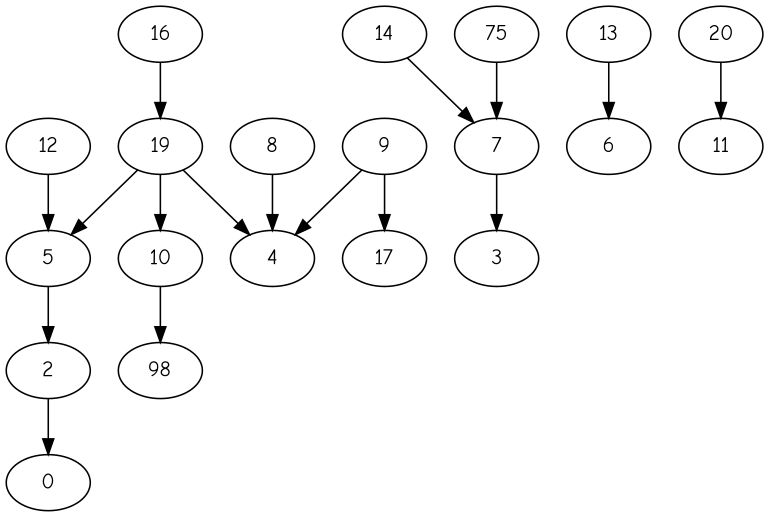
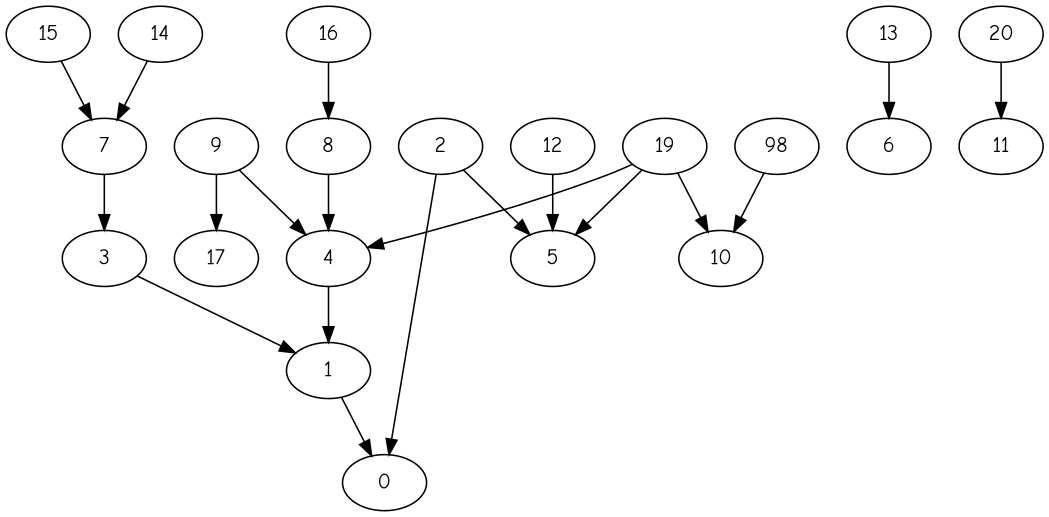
  digraph {
    "Duplicate states"=0
    GraphType=InTree
    "Max states in OPEN"=0
    Modes="120000ms; topo-ordered tasks, ; Pruning: task equivalence, fixed order ready list, ; F-value: ; Optimisation: best schedule length (SL) optimisation on equal, "
    NumberOfTasks=21
    "Pruned using list schedule length"=1775565
    "States removed from OPEN"=0
    TargetSystem="Homogeneous-16"
    "Time to schedule (ms)"=4378
    "Total idle time"=53
    "Total schedule length"=42
    "Total sequential time"=126
    "Total states created"=9321588
    fontname="Comic Neue"
    node ["Finish time"=18 Processor=0 "Start time"=0 Weight=6 fontname="Comic Neue"]
    edge [Weight=9 fontname="Comic Neue"]
    0 ["Finish time"=42 "Start time"=36]
+   1 ["Finish time"=35 "Start time"=30 Weight=5]
    2 ["Finish time"=29 Processor=1 "Start time"=23]
    3 ["Finish time"=28 Processor=2 "Start time"=25 Weight=3]
    4 ["Finish time"=29 "Start time"=19 Weight=10]
    5 ["Finish time"=23 Processor=1 "Start time"=19 Weight=4]
    6 [Processor=1 "Start time"=10 Weight=8]
    7 [Processor=3 "Start time"=10 Weight=8]
    8 ["Finish time"=13 Processor=6 "Start time"=7]
    9 ["Finish time"=12 Processor=5 "Start time"=6]
    17 ["Finish time"=6 Processor=5]
    10 ["Start time"=15 Weight=3]
    11 ["Finish time"=14 Processor=4 "Start time"=9 Weight=5]
    12 ["Finish time"=5 Processor=8 Weight=5]
    13 ["Finish time"=10 Processor=1 Weight=10]
    14 ["Finish time"=8 Processor=3 Weight=8]
-   15 ["Finish time"=2 Processor=10 Weight=2 label=75]
+   15 ["Finish time"=2 Processor=10 Weight=2]
    16 ["Finish time"=2 Processor=11 Weight=2]
    n19 ["Finish time"=9 Processor=7 Weight=9 label=98]
    19 ["Finish time"=5 Processor=9 Weight=5]
    20 ["Finish time"=9 Processor=4 Weight=9]
+   1 -> 0
    2 -> 0 [Weight=7]
-   5 -> 2
+   3 -> 1 [Weight=2]
+   4 -> 1 [Weight=3]
+   2 -> 5
    7 -> 3 [Weight=7]
    8 -> 4 [Weight=2]
    9 -> 4 [Weight=7]
    9 -> 17 [Weight=3]
    12 -> 5 [Weight=4]
    13 -> 6 [Weight=7]
    14 -> 7
    15 -> 7 [Weight=8]
-   16 -> 19 [Weight=5]
-   10 -> n19 [Weight=6]
+   16 -> 8 [Weight=5]
+   n19 -> 10 [Weight=6]
    19 -> 4 [Weight=6]
    19 -> 5 [Weight=5]
    19 -> 10
    20 -> 11 [Weight=5]
  }
